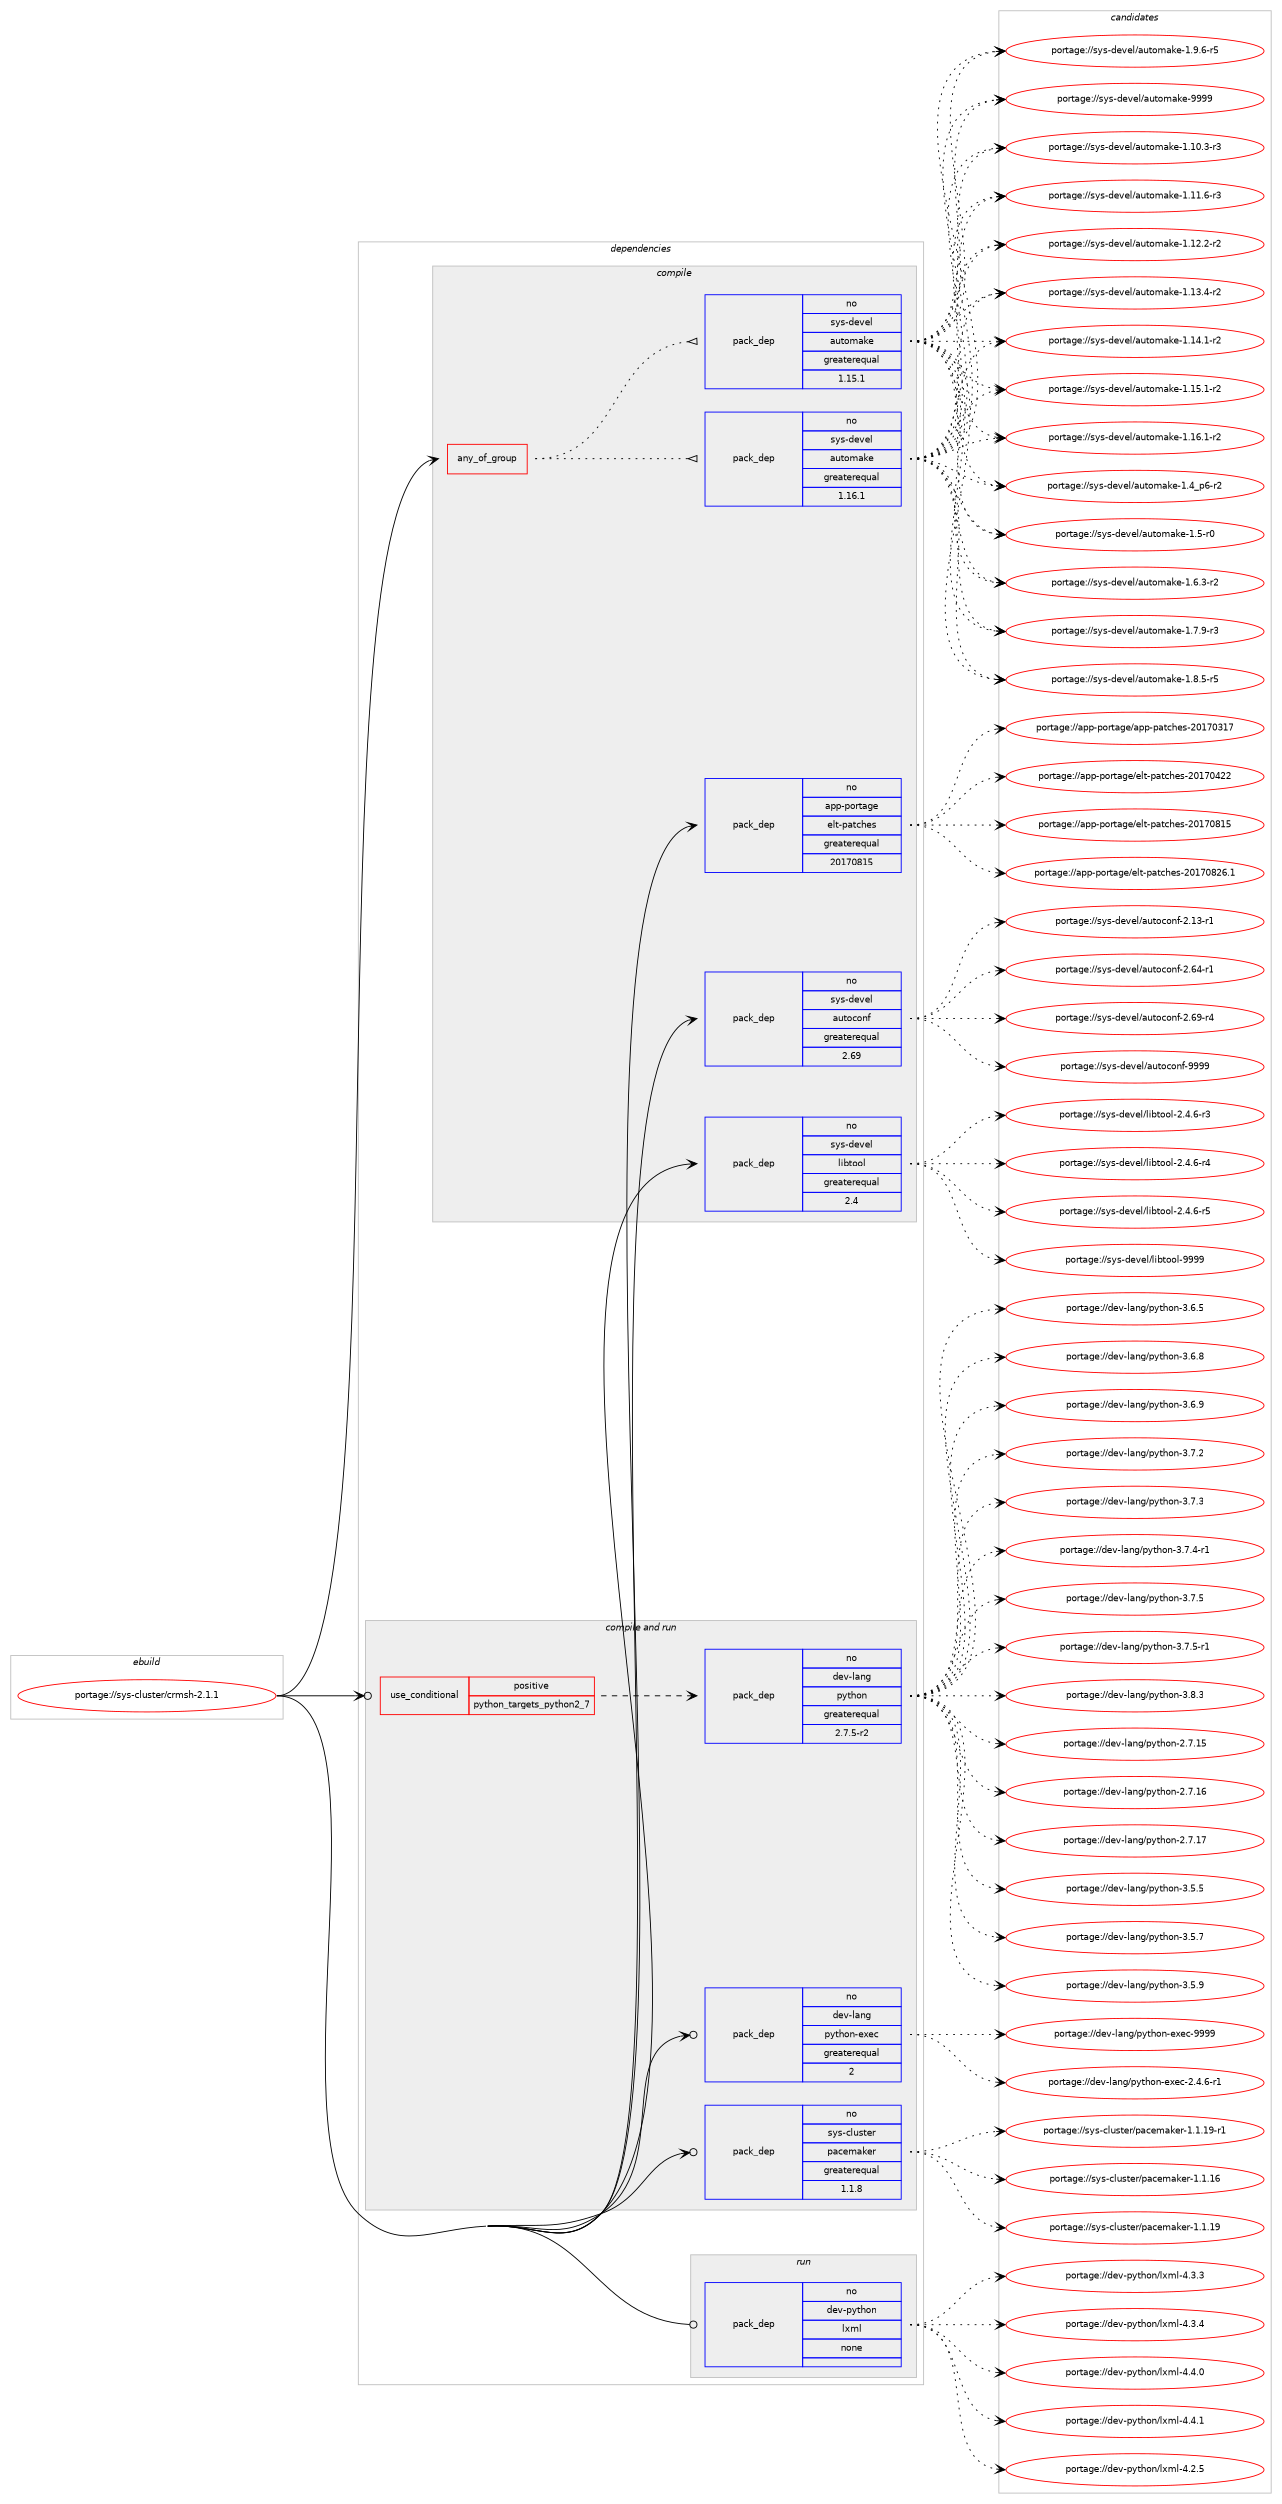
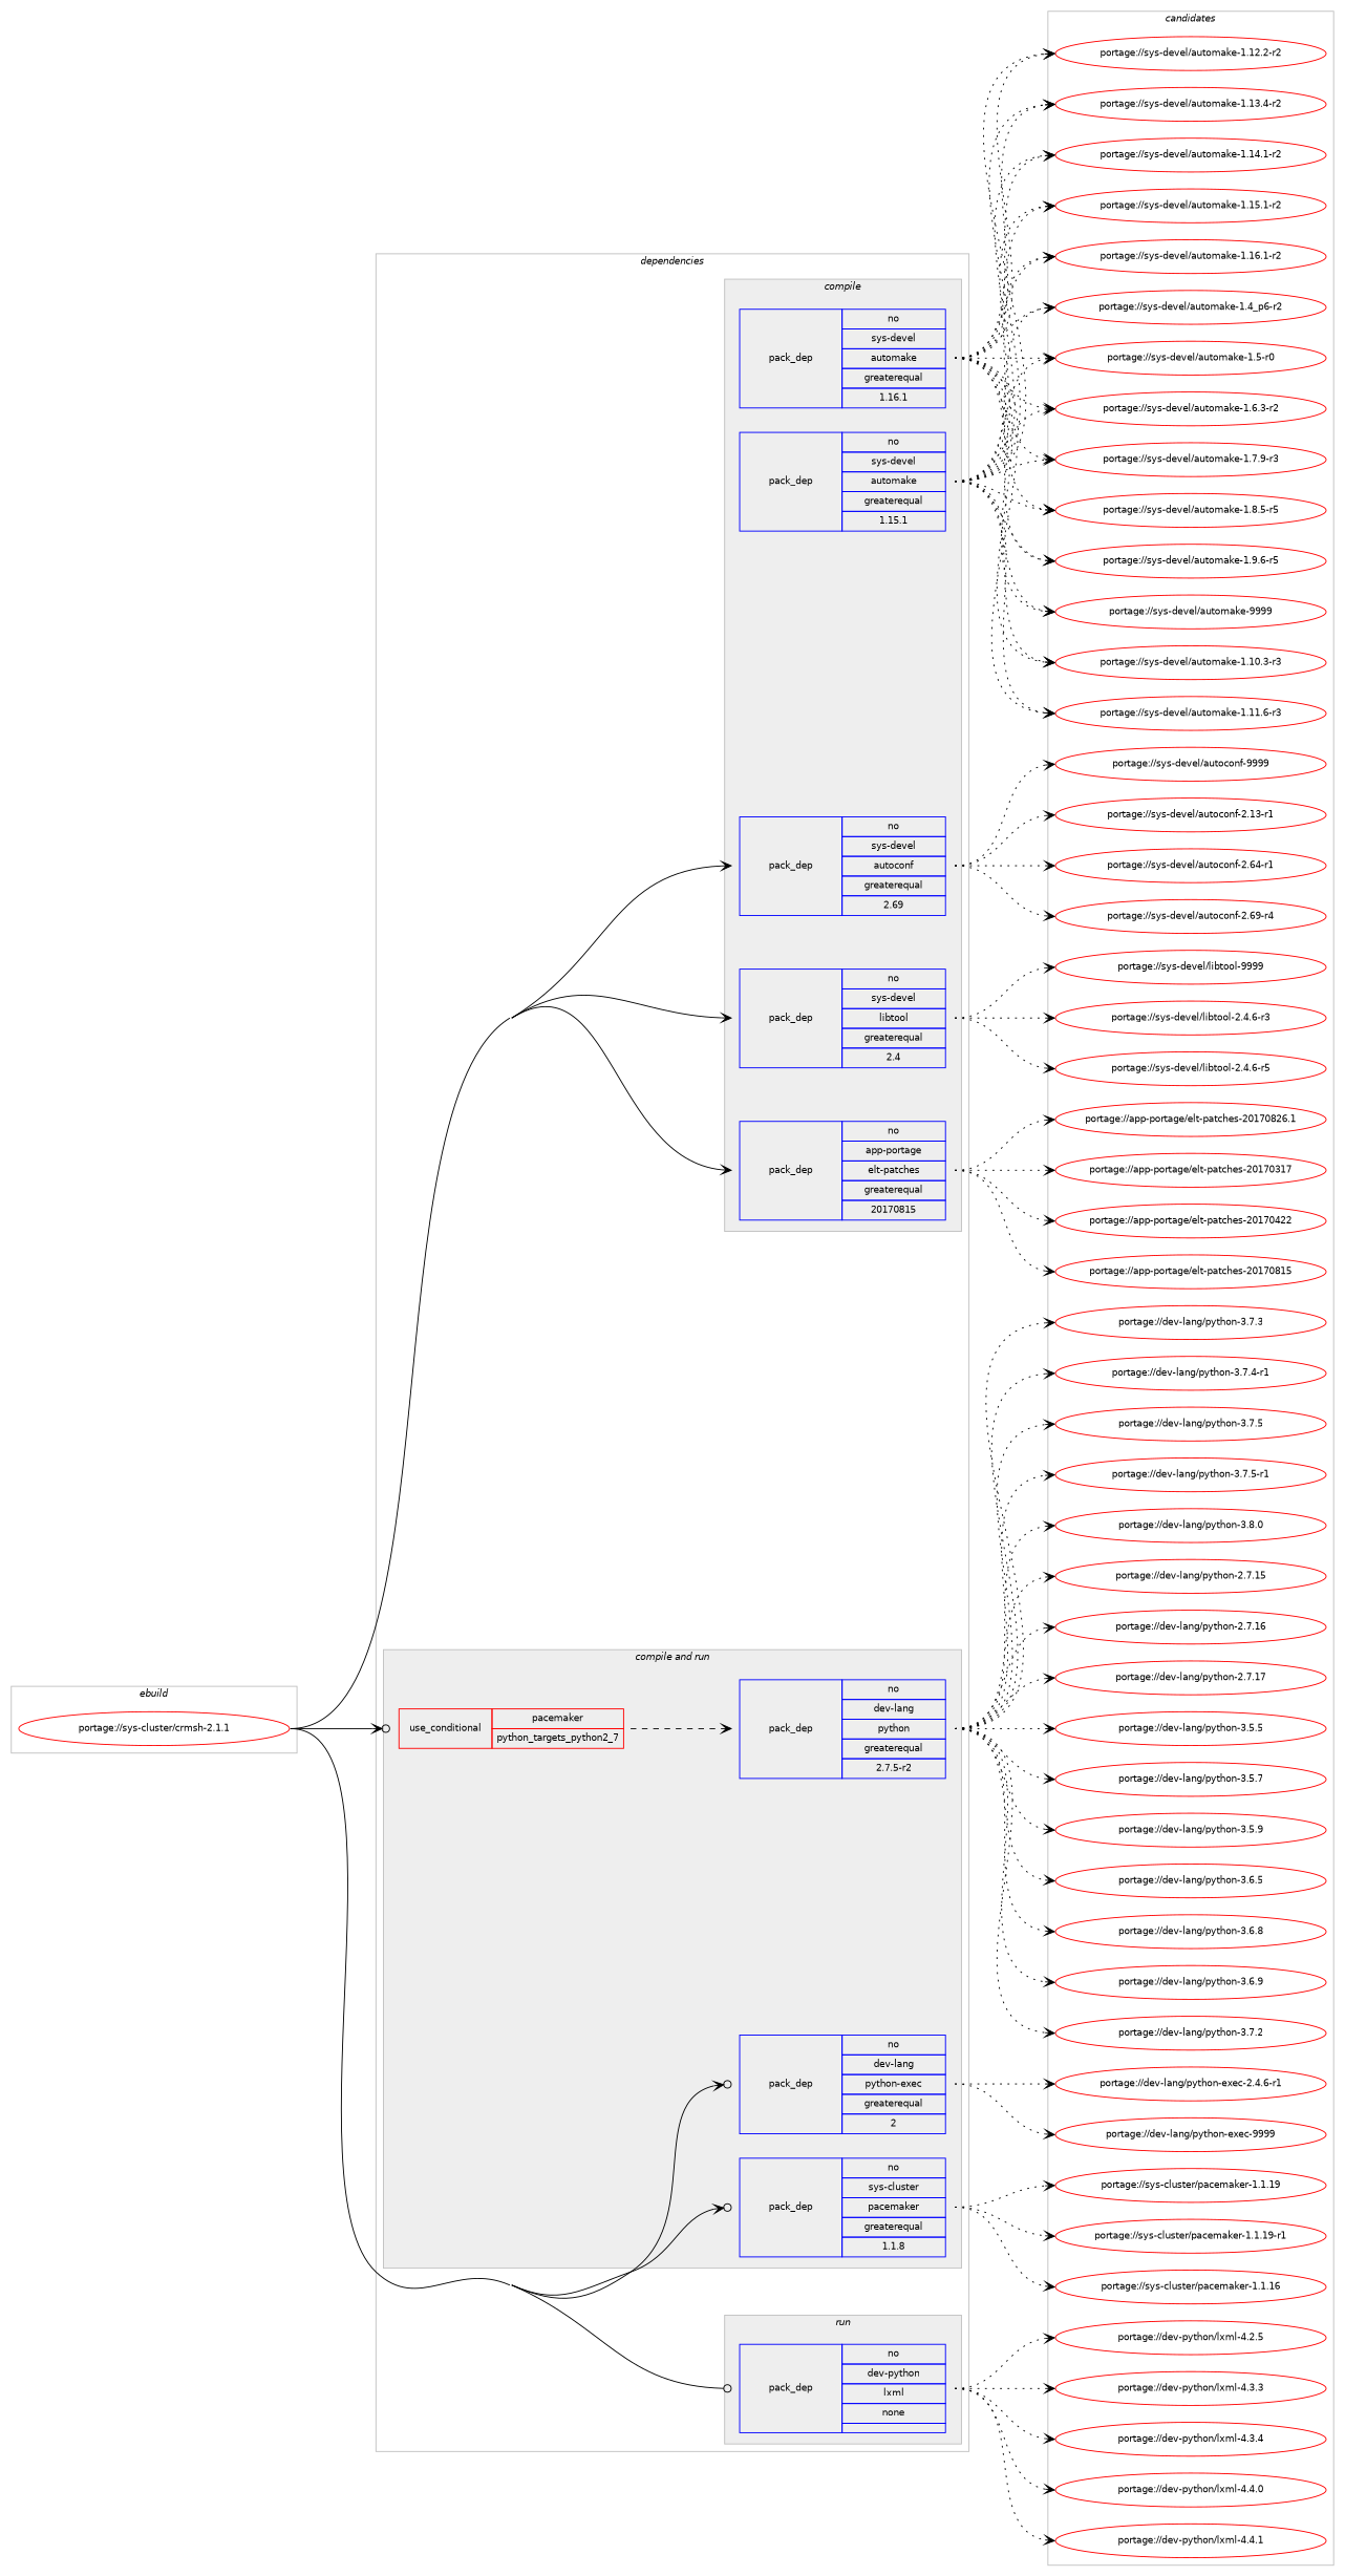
  digraph {
    compound=true
    concentrate=true
    fontname=Helvetica
    fontsize=10
    newrank=true
    rankdir=LR
    ranksep=1.5
    node [color=red fontname=Helvetica fontsize=10]
    edge [arrowhead=vee headport=w style=dotted tailport=e weight=100]
    n1 [label="portage://sys-cluster/crmsh-2.1.1" width=4]
    n2 [color=blue label=<<TABLE BORDER="0" CELLBORDER="1" CELLSPACING="0" CELLPADDING="4" WIDTH="220"><TR><TD ROWSPAN="6" CELLPADDING="30">pack_dep</TD></TR><TR><TD WIDTH="110">no</TD></TR><TR><TD>sys-devel</TD></TR><TR><TD>automake</TD></TR><TR><TD>greaterequal</TD></TR><TR><TD>1.16.1</TD></TR></TABLE>> shape=none]
    n3 [color=blue label=<<TABLE BORDER="0" CELLBORDER="1" CELLSPACING="0" CELLPADDING="4" WIDTH="220"><TR><TD ROWSPAN="6" CELLPADDING="30">pack_dep</TD></TR><TR><TD WIDTH="110">no</TD></TR><TR><TD>sys-devel</TD></TR><TR><TD>automake</TD></TR><TR><TD>greaterequal</TD></TR><TR><TD>1.15.1</TD></TR></TABLE>> shape=none]
-   n4 [label=<<TABLE BORDER="0" CELLBORDER="1" CELLSPACING="0" CELLPADDING="4"><TR><TD CELLPADDING="10">any_of_group</TD></TR></TABLE>> shape=none]
    n5 [color=blue label=<<TABLE BORDER="0" CELLBORDER="1" CELLSPACING="0" CELLPADDING="4" WIDTH="220"><TR><TD ROWSPAN="6" CELLPADDING="30">pack_dep</TD></TR><TR><TD WIDTH="110">no</TD></TR><TR><TD>app-portage</TD></TR><TR><TD>elt-patches</TD></TR><TR><TD>greaterequal</TD></TR><TR><TD>20170815</TD></TR></TABLE>> shape=none]
    n6 [color=blue label=<<TABLE BORDER="0" CELLBORDER="1" CELLSPACING="0" CELLPADDING="4" WIDTH="220"><TR><TD ROWSPAN="6" CELLPADDING="30">pack_dep</TD></TR><TR><TD WIDTH="110">no</TD></TR><TR><TD>sys-devel</TD></TR><TR><TD>autoconf</TD></TR><TR><TD>greaterequal</TD></TR><TR><TD>2.69</TD></TR></TABLE>> shape=none]
    n7 [color=blue label=<<TABLE BORDER="0" CELLBORDER="1" CELLSPACING="0" CELLPADDING="4" WIDTH="220"><TR><TD ROWSPAN="6" CELLPADDING="30">pack_dep</TD></TR><TR><TD WIDTH="110">no</TD></TR><TR><TD>sys-devel</TD></TR><TR><TD>libtool</TD></TR><TR><TD>greaterequal</TD></TR><TR><TD>2.4</TD></TR></TABLE>> shape=none]
    n8 [color=blue label=<<TABLE BORDER="0" CELLBORDER="1" CELLSPACING="0" CELLPADDING="4" WIDTH="220"><TR><TD ROWSPAN="6" CELLPADDING="30">pack_dep</TD></TR><TR><TD WIDTH="110">no</TD></TR><TR><TD>dev-lang</TD></TR><TR><TD>python</TD></TR><TR><TD>greaterequal</TD></TR><TR><TD>2.7.5-r2</TD></TR></TABLE>> shape=none]
-   n9 [label=<<TABLE BORDER="0" CELLBORDER="1" CELLSPACING="0" CELLPADDING="4"><TR><TD ROWSPAN="3" CELLPADDING="10">use_conditional</TD></TR><TR><TD>positive</TD></TR><TR><TD>python_targets_python2_7</TD></TR></TABLE>> shape=none]
+   n9 [label=<<TABLE BORDER="0" CELLBORDER="1" CELLSPACING="0" CELLPADDING="4"><TR><TD ROWSPAN="3" CELLPADDING="10">use_conditional</TD></TR><TR><TD>pacemaker</TD></TR><TR><TD>python_targets_python2_7</TD></TR></TABLE>> shape=none]
    n10 [color=blue label=<<TABLE BORDER="0" CELLBORDER="1" CELLSPACING="0" CELLPADDING="4" WIDTH="220"><TR><TD ROWSPAN="6" CELLPADDING="30">pack_dep</TD></TR><TR><TD WIDTH="110">no</TD></TR><TR><TD>dev-lang</TD></TR><TR><TD>python-exec</TD></TR><TR><TD>greaterequal</TD></TR><TR><TD>2</TD></TR></TABLE>> shape=none]
    n11 [color=blue label=<<TABLE BORDER="0" CELLBORDER="1" CELLSPACING="0" CELLPADDING="4" WIDTH="220"><TR><TD ROWSPAN="6" CELLPADDING="30">pack_dep</TD></TR><TR><TD WIDTH="110">no</TD></TR><TR><TD>sys-cluster</TD></TR><TR><TD>pacemaker</TD></TR><TR><TD>greaterequal</TD></TR><TR><TD>1.1.8</TD></TR></TABLE>> shape=none]
    n12 [color=blue label=<<TABLE BORDER="0" CELLBORDER="1" CELLSPACING="0" CELLPADDING="4" WIDTH="220"><TR><TD ROWSPAN="6" CELLPADDING="30">pack_dep</TD></TR><TR><TD WIDTH="110">no</TD></TR><TR><TD>dev-python</TD></TR><TR><TD>lxml</TD></TR><TR><TD>none</TD></TR><TR><TD></TD></TR></TABLE>> shape=none]
    n13 [label="portage://sys-devel/automake-1.10.3-r3" width=4]
    n14 [label="portage://sys-devel/automake-1.11.6-r3" width=4]
    n15 [label="portage://sys-devel/automake-1.12.2-r2" width=4]
    n16 [label="portage://sys-devel/automake-1.13.4-r2" width=4]
    n17 [label="portage://sys-devel/automake-1.14.1-r2" width=4]
    n18 [label="portage://sys-devel/automake-1.15.1-r2" width=4]
    n19 [label="portage://sys-devel/automake-1.16.1-r2" width=4]
    n20 [label="portage://sys-devel/automake-1.4_p6-r2" width=4]
    n21 [label="portage://sys-devel/automake-1.5-r0" width=4]
    n22 [label="portage://sys-devel/automake-1.6.3-r2" width=4]
    n23 [label="portage://sys-devel/automake-1.7.9-r3" width=4]
    n24 [label="portage://sys-devel/automake-1.8.5-r5" width=4]
    n25 [label="portage://sys-devel/automake-1.9.6-r5" width=4]
    n26 [label="portage://sys-devel/automake-9999" width=4]
-   n27 [label="portage://app-portage/app-patches-20170317" width=4]
+   n27 [label="portage://app-portage/elt-patches-20170317" width=4]
    n28 [label="portage://app-portage/elt-patches-20170422" width=4]
    n29 [label="portage://app-portage/elt-patches-20170815" width=4]
    n30 [label="portage://app-portage/elt-patches-20170826.1" width=4]
    n31 [label="portage://sys-devel/autoconf-2.13-r1" width=4]
    n32 [label="portage://sys-devel/autoconf-2.64-r1" width=4]
    n33 [label="portage://sys-devel/autoconf-2.69-r4" width=4]
    n34 [label="portage://sys-devel/autoconf-9999" width=4]
    n35 [label="portage://sys-devel/libtool-2.4.6-r3" width=4]
-   n36 [label="portage://sys-devel/libtool-2.4.6-r4" width=4]
    n37 [label="portage://sys-devel/libtool-2.4.6-r5" width=4]
    n38 [label="portage://sys-devel/libtool-9999" width=4]
    n39 [label="portage://dev-lang/python-2.7.15" width=4]
    n40 [label="portage://dev-lang/python-2.7.16" width=4]
    n41 [label="portage://dev-lang/python-2.7.17" width=4]
    n42 [label="portage://dev-lang/python-3.5.5" width=4]
    n43 [label="portage://dev-lang/python-3.5.7" width=4]
    n44 [label="portage://dev-lang/python-3.5.9" width=4]
    n45 [label="portage://dev-lang/python-3.6.5" width=4]
    n46 [label="portage://dev-lang/python-3.6.8" width=4]
    n47 [label="portage://dev-lang/python-3.6.9" width=4]
    n48 [label="portage://dev-lang/python-3.7.2" width=4]
    n49 [label="portage://dev-lang/python-3.7.3" width=4]
    n50 [label="portage://dev-lang/python-3.7.4-r1" width=4]
    n51 [label="portage://dev-lang/python-3.7.5" width=4]
    n52 [label="portage://dev-lang/python-3.7.5-r1" width=4]
-   n53 [label="portage://dev-lang/python-3.8.3" width=4]
+   n53 [label="portage://dev-lang/python-3.8.0" width=4]
    n54 [label="portage://dev-lang/python-exec-2.4.6-r1" width=4]
    n55 [label="portage://dev-lang/python-exec-9999" width=4]
    n56 [label="portage://sys-cluster/pacemaker-1.1.16" width=4]
    n57 [label="portage://sys-cluster/pacemaker-1.1.19" width=4]
    n58 [label="portage://sys-cluster/pacemaker-1.1.19-r1" width=4]
    n59 [label="portage://dev-python/lxml-4.2.5" width=4]
    n60 [label="portage://dev-python/lxml-4.3.3" width=4]
    n61 [label="portage://dev-python/lxml-4.3.4" width=4]
    n62 [label="portage://dev-python/lxml-4.4.0" width=4]
    n63 [label="portage://dev-python/lxml-4.4.1" width=4]
    subgraph cluster_1 {
      color=gray
      label=<<i>ebuild</i>>
      rank=same
      n1
    }
    subgraph cluster_2 {
      color=gray
      label=<<i>dependencies</i>>
      subgraph cluster_3 {
        color=gray
        fillcolor="#eeeeee"
        label=<<i>compile</i>>
        style=filled
        subgraph sub_4 {
          color=gray
          fillcolor="#eeeeee"
          label=<<i>compile</i>>
          style=filled
-         n4
          subgraph sub_5 {
            color=gray
            fillcolor="#eeeeee"
            label=<<i>compile</i>>
            style=filled
            n2
          }
          subgraph sub_6 {
            color=gray
            fillcolor="#eeeeee"
            label=<<i>compile</i>>
            style=filled
            n3
          }
        }
        subgraph sub_7 {
          color=gray
          fillcolor="#eeeeee"
          label=<<i>compile</i>>
          style=filled
          n5
        }
        subgraph sub_8 {
          color=gray
          fillcolor="#eeeeee"
          label=<<i>compile</i>>
          style=filled
          n6
        }
        subgraph sub_9 {
          color=gray
          fillcolor="#eeeeee"
          label=<<i>compile</i>>
          style=filled
          n7
        }
      }
      subgraph cluster_10 {
        color=gray
        fillcolor="#eeeeee"
        label=<<i>compile and run</i>>
        style=filled
        subgraph sub_11 {
          color=gray
          fillcolor="#eeeeee"
          label=<<i>compile and run</i>>
          style=filled
          n9
          subgraph sub_12 {
            color=gray
            fillcolor="#eeeeee"
            label=<<i>compile and run</i>>
            style=filled
            n8
          }
        }
        subgraph sub_13 {
          color=gray
          fillcolor="#eeeeee"
          label=<<i>compile and run</i>>
          style=filled
          n10
        }
        subgraph sub_14 {
          color=gray
          fillcolor="#eeeeee"
          label=<<i>compile and run</i>>
          style=filled
          n11
        }
      }
      subgraph cluster_15 {
        color=gray
        fillcolor="#eeeeee"
        label=<<i>run</i>>
        style=filled
        subgraph sub_16 {
          color=gray
          fillcolor="#eeeeee"
          label=<<i>run</i>>
          style=filled
          n12
        }
      }
    }
    subgraph cluster_17 {
      color=gray
      label=<<i>candidates</i>>
      rank=same
      subgraph sub_18 {
        color=black
        label=<<i>candidates</i>>
        nodesep=1
        rank=same
        n13
        n14
        n15
        n16
        n17
        n18
        n19
        n20
        n21
        n22
        n23
        n24
        n25
        n26
      }
      subgraph sub_19 {
        color=black
        label=<<i>candidates</i>>
        nodesep=1
        rank=same
        n13
        n14
        n15
        n16
        n17
        n18
        n19
        n20
        n21
        n22
        n23
        n24
        n25
        n26
      }
      subgraph sub_20 {
        color=black
        label=<<i>candidates</i>>
        nodesep=1
        rank=same
        n27
        n28
        n29
        n30
      }
      subgraph sub_21 {
        color=black
        label=<<i>candidates</i>>
        nodesep=1
        rank=same
        n31
        n32
        n33
        n34
      }
      subgraph sub_22 {
        color=black
        label=<<i>candidates</i>>
        nodesep=1
        rank=same
        n35
-       n36
        n37
        n38
      }
      subgraph sub_23 {
        color=black
        label=<<i>candidates</i>>
        nodesep=1
        rank=same
        n39
        n40
        n41
        n42
        n43
        n44
        n45
        n46
        n47
        n48
        n49
        n50
        n51
        n52
        n53
      }
      subgraph sub_24 {
        color=black
        label=<<i>candidates</i>>
        nodesep=1
        rank=same
        n54
        n55
      }
      subgraph sub_25 {
        color=black
        label=<<i>candidates</i>>
        nodesep=1
        rank=same
        n56
        n57
        n58
      }
      subgraph sub_26 {
        color=black
        label=<<i>candidates</i>>
        nodesep=1
        rank=same
        n59
        n60
        n61
        n62
        n63
      }
    }
-   n1 -> n4 [style=solid weight=20]
    n1 -> n5 [style=solid weight=20]
    n1 -> n6 [style=solid weight=20]
    n1 -> n7 [style=solid weight=20]
    n1 -> n9 [arrowhead=odotvee style=solid weight=20]
    n1 -> n10 [arrowhead=odotvee style=solid weight=20]
    n1 -> n11 [arrowhead=odotvee style=solid weight=20]
    n1 -> n12 [arrowhead=odot style=solid weight=20]
    n2 -> n13
    n2 -> n14
    n2 -> n15
    n2 -> n16
    n2 -> n17
    n2 -> n18
    n2 -> n19
    n2 -> n20
    n2 -> n21
    n2 -> n22
    n2 -> n23
    n2 -> n24
    n2 -> n25
    n2 -> n26
    n3 -> n13
    n3 -> n14
    n3 -> n15
    n3 -> n16
    n3 -> n17
    n3 -> n18
    n3 -> n19
    n3 -> n20
    n3 -> n21
    n3 -> n22
    n3 -> n23
    n3 -> n24
    n3 -> n25
    n3 -> n26
-   n4 -> n2 [arrowhead=oinv weight=20]
-   n4 -> n3 [arrowhead=oinv weight=20]
    n5 -> n27
    n5 -> n28
    n5 -> n29
    n5 -> n30
    n6 -> n31
    n6 -> n32
    n6 -> n33
    n6 -> n34
    n7 -> n35
-   n7 -> n36
    n7 -> n37
    n7 -> n38
    n8 -> n39
    n8 -> n40
    n8 -> n41
    n8 -> n42
    n8 -> n43
    n8 -> n44
    n8 -> n45
    n8 -> n46
    n8 -> n47
    n8 -> n48
    n8 -> n49
    n8 -> n50
    n8 -> n51
    n8 -> n52
    n8 -> n53
    n9 -> n8 [style=dashed weight=20]
    n10 -> n54
    n10 -> n55
    n11 -> n56
    n11 -> n57
    n11 -> n58
    n12 -> n59
    n12 -> n60
    n12 -> n61
    n12 -> n62
    n12 -> n63
  }
